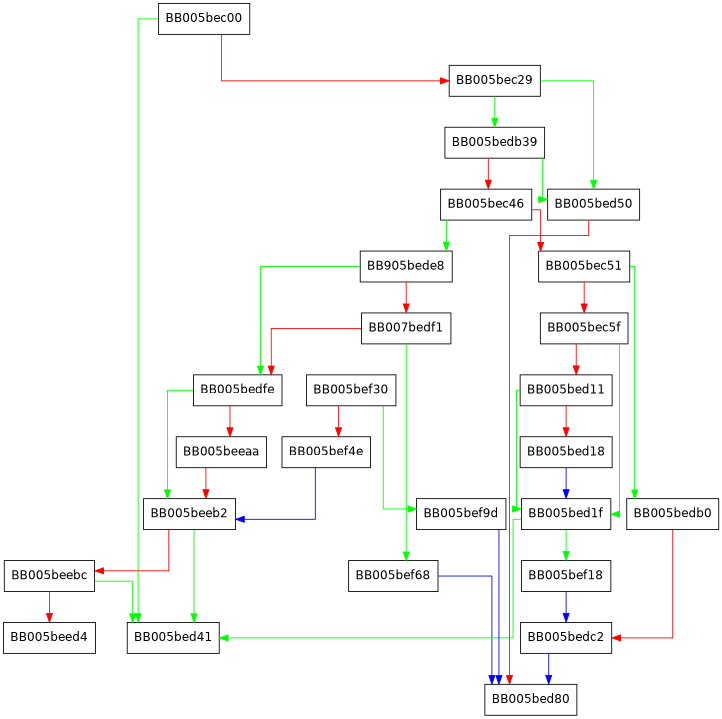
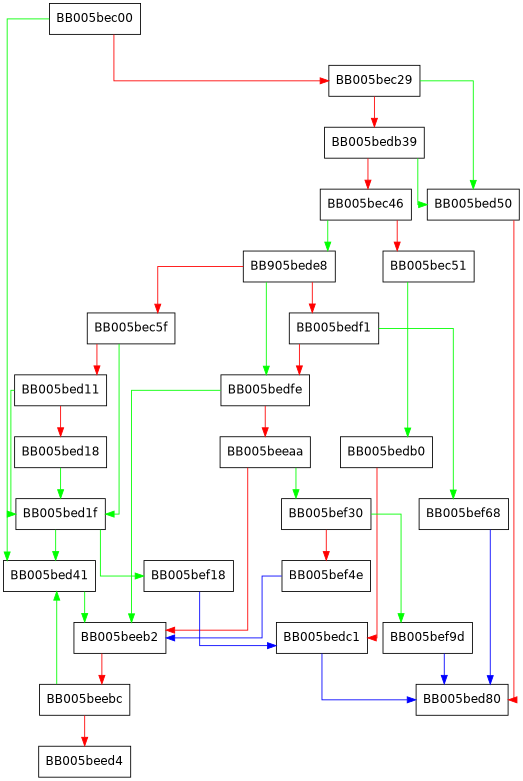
  digraph {
    fontname="DejaVu Sans"
    splines=ortho
    node [fontname="DejaVu Sans" shape=box]
    edge [color=green fontname="DejaVu Sans"]
    BB005bec00
    BB005bed41
    BB005bec29
    BB005bed50
    n5 [label=BB005bedb39]
    BB005bed80
    BB005bec46
    n8 [label=BB905bede8]
    BB005bec51
    BB005bedfe
-   BB005bedf1 [label=BB007bedf1]
+   BB005bedf1
    BB005bedb0
    BB005bec5f
    BB005beeb2
    BB005beeaa
    BB005bef68
-   BB005bedc1 [label=BB005bedc2]
+   BB005bedc1
    BB005bed1f
    BB005bed11
    BB005bef18
    BB005bed18
    BB005beebc
    BB005bef30
    BB005beed4
    BB005bef9d
    BB005bef4e
    BB005bec00 -> BB005bed41
    BB005bec00 -> BB005bec29 [color=red]
    BB005bec29 -> BB005bed50
-   BB005bec29 -> n5
+   BB005bec29 -> n5 [color=red]
    BB005bed50 -> BB005bed80 [color=red]
    n5 -> BB005bed50
    n5 -> BB005bec46 [color=red]
    BB005bec46 -> n8
    BB005bec46 -> BB005bec51 [color=red]
    n8 -> BB005bedfe
    n8 -> BB005bedf1 [color=red]
    BB005bec51 -> BB005bedb0
-   BB005bec51 -> BB005bec5f [color=red]
+   n8 -> BB005bec5f [color=red]
    BB005bedfe -> BB005beeb2
    BB005bedfe -> BB005beeaa [color=red]
    BB005bedf1 -> BB005bedfe [color=red]
    BB005bedf1 -> BB005bef68
    BB005bedb0 -> BB005bedc1 [color=red]
    BB005bec5f -> BB005bed1f
    BB005bec5f -> BB005bed11 [color=red]
-   BB005beeb2 -> BB005bed41
+   BB005bed41 -> BB005beeb2
    BB005beeb2 -> BB005beebc [color=red]
    BB005beeaa -> BB005beeb2 [color=red]
+   BB005beeaa -> BB005bef30
    BB005bef68 -> BB005bed80 [color=blue]
    BB005bedc1 -> BB005bed80 [color=blue]
    BB005bed1f -> BB005bed41
    BB005bed1f -> BB005bef18
    BB005bed11 -> BB005bed1f
    BB005bed11 -> BB005bed18 [color=red]
    BB005bef18 -> BB005bedc1 [color=blue]
-   BB005bed18 -> BB005bed1f [color=blue]
+   BB005bed18 -> BB005bed1f
    BB005beebc -> BB005bed41
    BB005beebc -> BB005beed4 [color=red]
    BB005bef30 -> BB005bef9d
    BB005bef30 -> BB005bef4e [color=red]
    BB005bef9d -> BB005bed80 [color=blue]
    BB005bef4e -> BB005beeb2 [color=blue]
  }
